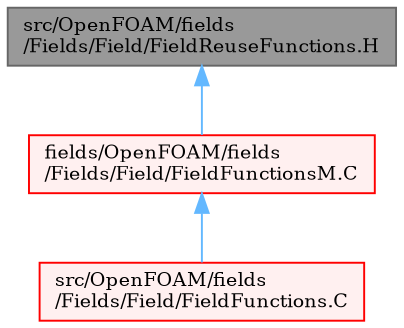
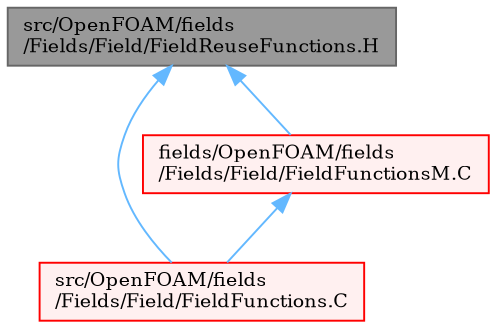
  digraph {
    fontname="DejaVu Serif"
    node [color=red fillcolor="#FFF0F0" fontname="DejaVu Serif" fontsize=10 shape=box style=filled]
    edge [color=steelblue1 dir=back fontname="DejaVu Serif" fontsize=10 labelfontname=Helvetica labelfontsize=10 style=solid]
    n1 [color=gray40 fillcolor=grey60 fontcolor=black height=0.2 label="src/OpenFOAM/fields\l/Fields/Field/FieldReuseFunctions.H" width=0.4]
    n2 [height=0.2 label="src/OpenFOAM/fields\l/Fields/Field/FieldFunctions.C" width=0.4]
    n3 [height=0.2 label="fields/OpenFOAM/fields\l/Fields/Field/FieldFunctionsM.C" width=0.4]
+   n1 -> n2
    n1 -> n3
    n3 -> n2
  }
